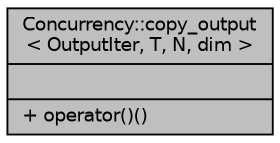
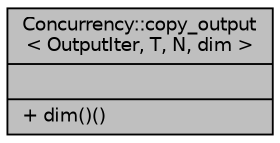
  digraph {
-   n1 [color=black fillcolor=grey75 fontcolor=black fontname=Helvetica fontsize=10 height=0.2 label="{Concurrency::copy_output\l\< OutputIter, T, N, dim \>\n||+ operator()()\l}" shape=record style=filled width=0.4]
+   n1 [color=black fillcolor=grey75 fontcolor=black fontname=Helvetica fontsize=10 height=0.2 label="{Concurrency::copy_output\l\< OutputIter, T, N, dim \>\n||+ dim()()\l}" shape=record style=filled width=0.4]
  }
